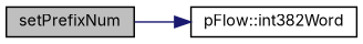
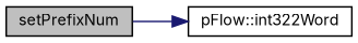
  digraph {
    rankdir=LR
    fontname=Inter
    node [color=black fontname=Inter fontsize=10 shape=record style=filled]
    n1 [fillcolor=grey75 fontcolor=black height=0.2 label=setPrefixNum width=0.4]
-   n2 [fillcolor=white height=0.2 label="pFlow::int382Word" width=0.4]
+   n2 [fillcolor=white height=0.2 label="pFlow::int322Word" width=0.4]
    n1 -> n2 [color=midnightblue fontname=Inter fontsize=10 labelfontname=Helvetica labelfontsize=10 style=solid]
  }
